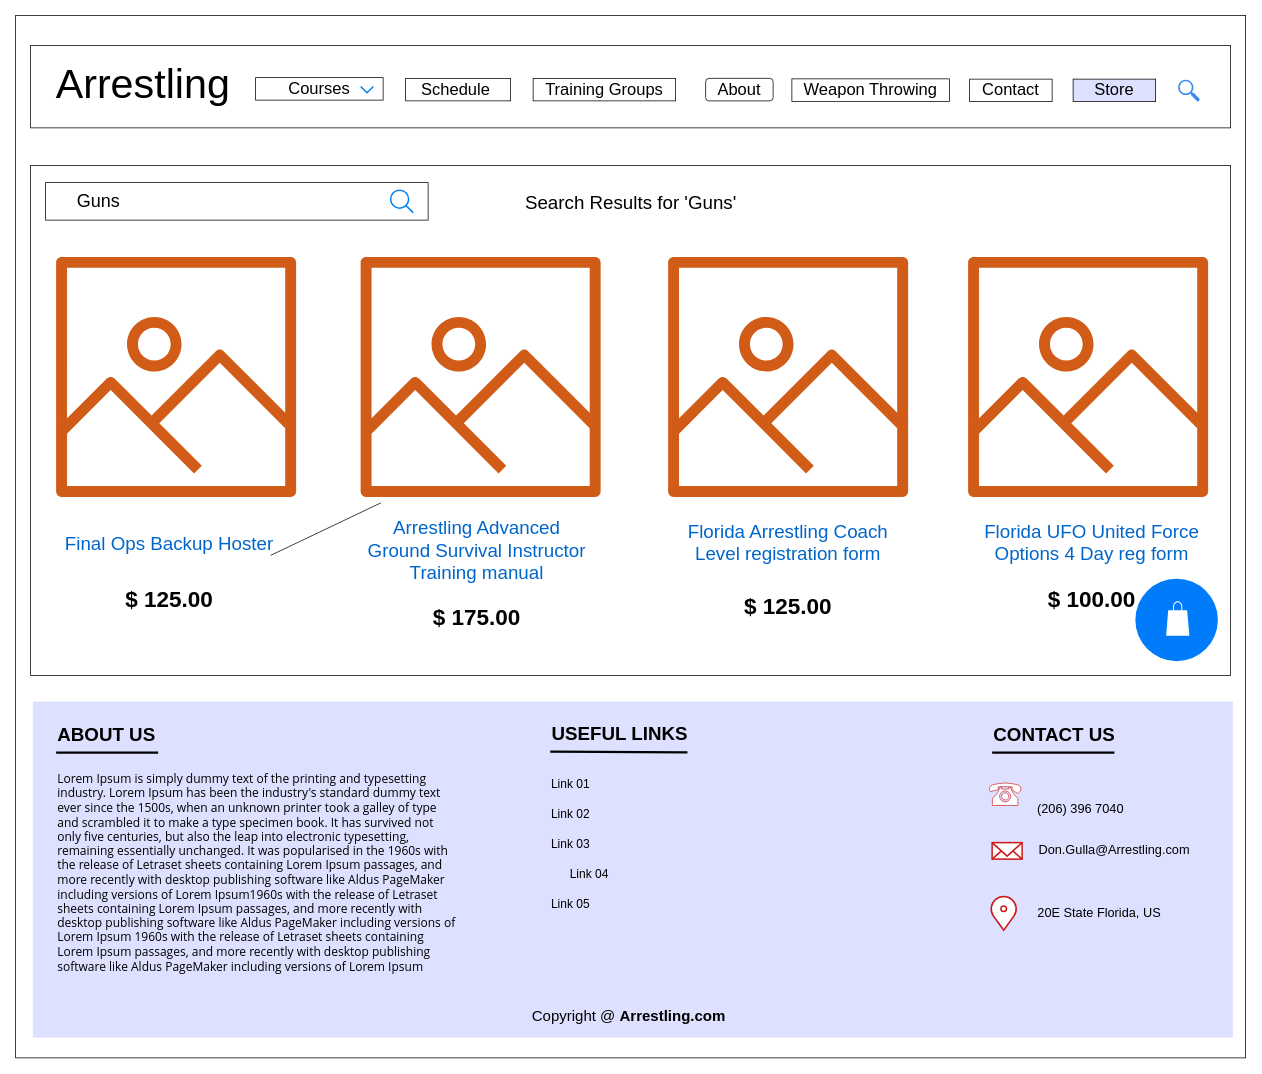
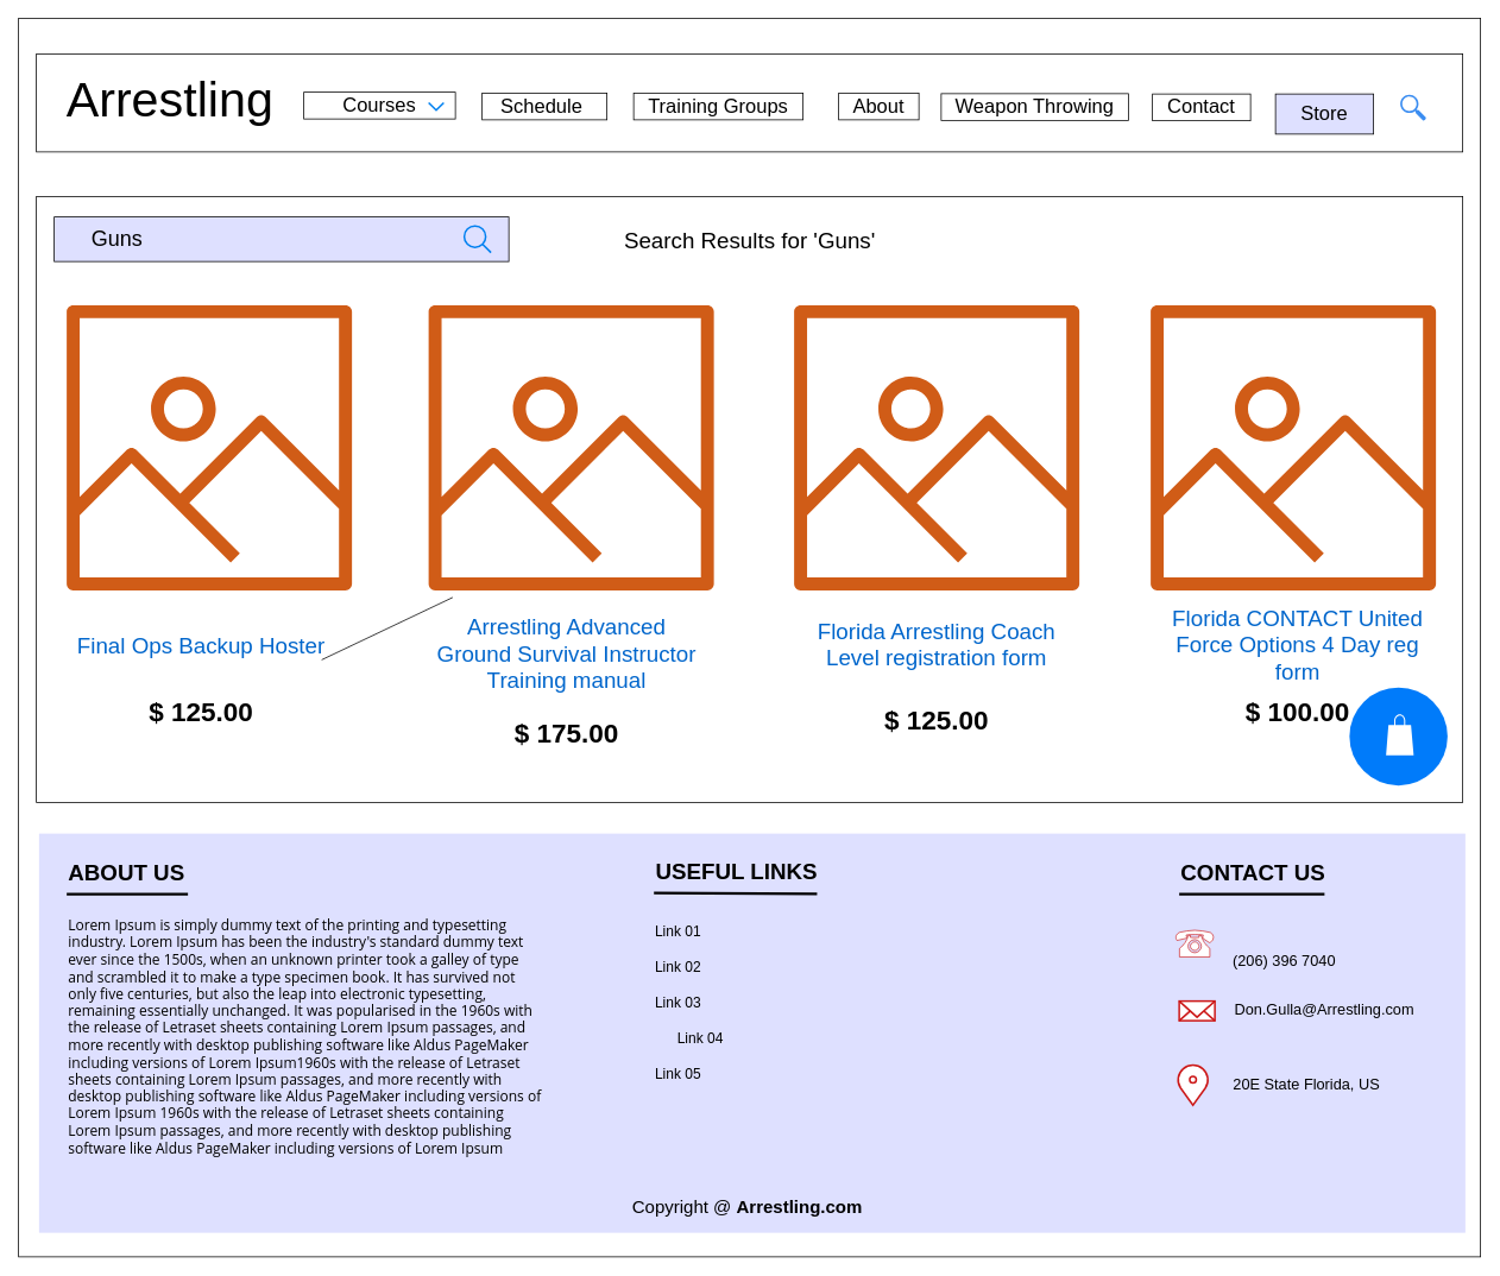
  <mxCell id="0" />
  <mxCell id="1" parent="0" />
  <mxCell id="2" value="" style="whiteSpace=wrap;html=1;" parent="1" vertex="1"><mxGeometry x="20" y="20" width="1640" height="1390" as="geometry" /></mxCell>
  <mxCell id="3" value="" style="rounded=0;whiteSpace=wrap;html=1;strokeColor=#000000;fillColor=none;" parent="1" vertex="1"><mxGeometry x="40" y="60" width="1600" height="110" as="geometry" /></mxCell>
  <mxCell id="4" value="&lt;font style=&quot;font-size: 55px&quot;&gt;Arrestling&lt;/font&gt;" style="text;html=1;strokeColor=none;fillColor=none;align=center;verticalAlign=middle;whiteSpace=wrap;rounded=0;" parent="1" vertex="1"><mxGeometry x="170" y="99.75" width="40" height="20" as="geometry" /></mxCell>
  <mxCell id="5" value="&lt;font style=&quot;font-size: 22px&quot;&gt;Courses&lt;/font&gt;" style="rounded=0;whiteSpace=wrap;html=1;strokeColor=#000000;fillColor=#ffffff;fontSize=14;align=center;" parent="1" vertex="1"><mxGeometry x="340" y="103" width="170" height="30" as="geometry" /></mxCell>
  <mxCell id="6" value="" style="html=1;verticalLabelPosition=bottom;labelBackgroundColor=#ffffff;verticalAlign=top;shadow=0;dashed=0;strokeWidth=2;shape=mxgraph.ios7.misc.down;strokeColor=#0080f0;fillColor=#ffffff;fontSize=14;" parent="1" vertex="1"><mxGeometry x="480" y="114.75" width="17" height="8.5" as="geometry" /></mxCell>
  <mxCell id="7" value="&lt;span style=&quot;font-size: 22px&quot;&gt;Schedule&amp;nbsp;&lt;/span&gt;" style="rounded=0;whiteSpace=wrap;html=1;strokeColor=#000000;fillColor=#ffffff;fontSize=14;align=center;" parent="1" vertex="1"><mxGeometry x="540" y="104" width="140" height="30" as="geometry" /></mxCell>
  <mxCell id="8" value="&lt;span style=&quot;font-size: 22px&quot;&gt;Training Groups&lt;/span&gt;" style="rounded=0;whiteSpace=wrap;html=1;strokeColor=#000000;fillColor=#ffffff;fontSize=14;align=center;" parent="1" vertex="1"><mxGeometry x="710" y="104" width="190" height="30" as="geometry" /></mxCell>
- <mxCell id="9" value="&lt;span style=&quot;font-size: 22px&quot;&gt;About&lt;/span&gt;" style="whiteSpace=wrap;html=1;strokeColor=#000000;fillColor=#ffffff;fontSize=14;align=center;rounded=1;" parent="1" vertex="1"><mxGeometry x="940" y="104" width="90" height="30" as="geometry" /></mxCell>
+ <mxCell id="9" value="&lt;span style=&quot;font-size: 22px&quot;&gt;About&lt;/span&gt;" style="rounded=0;whiteSpace=wrap;html=1;strokeColor=#000000;fillColor=#ffffff;fontSize=14;align=center;" parent="1" vertex="1"><mxGeometry x="940" y="104" width="90" height="30" as="geometry" /></mxCell>
  <mxCell id="10" value="&lt;span style=&quot;font-size: 22px&quot;&gt;Weapon Throwing&lt;/span&gt;" style="rounded=0;whiteSpace=wrap;html=1;strokeColor=#000000;fillColor=#ffffff;fontSize=14;align=center;" parent="1" vertex="1"><mxGeometry x="1055" y="104.65" width="210" height="30" as="geometry" /></mxCell>
  <mxCell id="11" value="&lt;span style=&quot;font-size: 22px&quot;&gt;Contact&lt;/span&gt;" style="rounded=0;whiteSpace=wrap;html=1;strokeColor=#000000;fillColor=#ffffff;fontSize=14;align=center;" parent="1" vertex="1"><mxGeometry x="1292" y="105" width="110" height="30" as="geometry" /></mxCell>
- <mxCell id="12" value="&lt;span style=&quot;font-size: 22px&quot;&gt;Store&lt;/span&gt;" style="rounded=0;whiteSpace=wrap;html=1;strokeColor=#000000;fontSize=14;align=center;fillColor=#DEE0FF;" parent="1" vertex="1"><mxGeometry x="1430" y="105" width="110" height="30" as="geometry" /></mxCell>
+ <mxCell id="12" value="&lt;span style=&quot;font-size: 22px&quot;&gt;Store&lt;/span&gt;" style="rounded=0;whiteSpace=wrap;html=1;strokeColor=#000000;fontSize=14;align=center;fillColor=#DEE0FF;" parent="1" vertex="1"><mxGeometry x="1430" y="105" width="110" height="45" as="geometry" /></mxCell>
  <mxCell id="13" value="" style="html=1;aspect=fixed;strokeColor=none;shadow=0;align=center;verticalAlign=top;fillColor=#3B8DF1;shape=mxgraph.gcp2.search;fontSize=14;" parent="1" vertex="1"><mxGeometry x="1570" y="105.71" width="29" height="29.29" as="geometry" /></mxCell>
  <mxCell id="14" value="" style="rounded=0;whiteSpace=wrap;html=1;strokeColor=#000000;fontSize=14;fillColor=#FFFFFF;" parent="1" vertex="1"><mxGeometry x="40" y="220" width="1600" height="680" as="geometry" /></mxCell>
- <mxCell id="15" value="&lt;blockquote style=&quot;margin: 0 0 0 40px ; border: none ; padding: 0px&quot;&gt;&lt;font style=&quot;font-size: 24px&quot;&gt;Guns&lt;/font&gt;&lt;/blockquote&gt;" style="rounded=0;whiteSpace=wrap;html=1;strokeColor=#000000;fillColor=#FFFFFF;fontSize=14;align=left;" parent="1" vertex="1"><mxGeometry x="60" y="243" width="510" height="50" as="geometry" /></mxCell>
+ <mxCell id="15" value="&lt;blockquote style=&quot;margin: 0 0 0 40px ; border: none ; padding: 0px&quot;&gt;&lt;font style=&quot;font-size: 24px&quot;&gt;Guns&lt;/font&gt;&lt;/blockquote&gt;" style="rounded=0;whiteSpace=wrap;html=1;strokeColor=#000000;fillColor=#dee0ff;fontSize=14;align=left;" parent="1" vertex="1"><mxGeometry x="60" y="243" width="510" height="50" as="geometry" /></mxCell>
  <mxCell id="16" value="&lt;font style=&quot;font-size: 25px&quot;&gt;Search Results for 'Guns'&lt;/font&gt;" style="text;html=1;strokeColor=none;fillColor=none;align=center;verticalAlign=middle;whiteSpace=wrap;rounded=0;fontSize=14;" parent="1" vertex="1"><mxGeometry x="645.5" y="243" width="389" height="50" as="geometry" /></mxCell>
  <mxCell id="17" value="" style="rounded=0;whiteSpace=wrap;html=1;fillColor=#DEE0FF;strokeColor=none;" parent="1" vertex="1"><mxGeometry x="43" y="935" width="1600" height="448" as="geometry" /></mxCell>
  <mxCell id="18" value="" style="ellipse;whiteSpace=wrap;html=1;aspect=fixed;fontSize=14;fillColor=#007BFA;strokeColor=none;" parent="1" vertex="1"><mxGeometry x="1513" y="771" width="110" height="110" as="geometry" /></mxCell>
  <mxCell id="19" value="" style="pointerEvents=1;shadow=0;dashed=0;html=1;strokeColor=none;labelPosition=center;verticalLabelPosition=bottom;verticalAlign=top;outlineConnect=0;align=center;shape=mxgraph.office.concepts.marketplace_shopping_bag;fontSize=14;fillColor=#FFFFFF;" parent="1" vertex="1"><mxGeometry x="1554" y="801" width="31" height="46" as="geometry" /></mxCell>
  <mxCell id="20" value="&lt;font style=&quot;font-size: 25px&quot;&gt;&lt;b&gt;ABOUT US&lt;/b&gt;&lt;/font&gt;" style="text;html=1;strokeColor=none;fillColor=none;align=left;verticalAlign=middle;whiteSpace=wrap;rounded=0;fontSize=14;" parent="1" vertex="1"><mxGeometry x="74" y="953" width="136" height="50" as="geometry" /></mxCell>
  <mxCell id="21" value="&lt;font style=&quot;font-size: 16px&quot;&gt;&lt;span style=&quot;margin: 0px ; padding: 0px ; font-family: &amp;#34;open sans&amp;#34; , &amp;#34;arial&amp;#34; , sans-serif&quot;&gt;Lorem Ipsum&lt;/span&gt;&lt;span style=&quot;font-family: &amp;#34;open sans&amp;#34; , &amp;#34;arial&amp;#34; , sans-serif&quot;&gt;&amp;nbsp;is simply dummy text of the printing and typesetting industry. Lorem Ipsum has been the industry's standard dummy text ever since the 1500s, when an unknown printer took a galley of type and scrambled it to make a type specimen book. It has survived not only five centuries, but also the leap into electronic typesetting, remaining essentially unchanged. It was popularised in the 1960s with the release of Letraset sheets containing Lorem Ipsum passages, and more recently with desktop publishing software like Aldus PageMaker including versions of Lorem Ipsum&lt;/span&gt;&lt;/font&gt;&lt;span style=&quot;font-family: &amp;#34;open sans&amp;#34; , &amp;#34;arial&amp;#34; , sans-serif ; font-size: 16px&quot;&gt;1960s with the release of Letraset sheets containing Lorem Ipsum passages, and more recently with desktop publishing software like Aldus PageMaker including versions of Lorem Ipsum&amp;nbsp;&lt;/span&gt;&lt;span style=&quot;font-family: &amp;#34;open sans&amp;#34; , &amp;#34;arial&amp;#34; , sans-serif ; font-size: 16px&quot;&gt;1960s with the release of Letraset sheets containing Lorem Ipsum passages, and more recently with desktop publishing software like Aldus PageMaker including versions of Lorem Ipsum&amp;nbsp;&lt;/span&gt;" style="text;html=1;strokeColor=none;fillColor=none;align=left;verticalAlign=middle;whiteSpace=wrap;rounded=0;fontSize=14;" parent="1" vertex="1"><mxGeometry x="74" y="1013" width="536" height="300" as="geometry" /></mxCell>
  <mxCell id="22" value="&lt;font style=&quot;font-size: 25px&quot;&gt;&lt;b&gt;USEFUL LINKS&lt;/b&gt;&lt;/font&gt;" style="text;html=1;strokeColor=none;fillColor=none;align=left;verticalAlign=middle;whiteSpace=wrap;rounded=0;fontSize=14;" parent="1" vertex="1"><mxGeometry x="732.75" y="951.57" width="214.5" height="50" as="geometry" /></mxCell>
  <mxCell id="23" value="&lt;font style=&quot;font-size: 25px&quot;&gt;&lt;b&gt;CONTACT US&lt;/b&gt;&lt;/font&gt;" style="text;html=1;strokeColor=none;fillColor=none;align=left;verticalAlign=middle;whiteSpace=wrap;rounded=0;fontSize=14;" parent="1" vertex="1"><mxGeometry x="1322" y="953" width="178.5" height="50" as="geometry" /></mxCell>
  <mxCell id="24" value="" style="endArrow=none;html=1;fontSize=14;exitX=0;exitY=1;exitDx=0;exitDy=0;entryX=1;entryY=1;entryDx=0;entryDy=0;strokeWidth=3;" parent="1" source="20" target="20" edge="1"><mxGeometry width="50" height="50" relative="1" as="geometry"><mxPoint y="1023" as="sourcePoint" x="-10" /><mxPoint x="40" y="973" as="targetPoint" /></mxGeometry></mxCell>
  <mxCell id="25" value="" style="endArrow=none;html=1;strokeWidth=3;fontSize=14;exitX=0;exitY=1;exitDx=0;exitDy=0;entryX=0.853;entryY=1.023;entryDx=0;entryDy=0;entryPerimeter=0;" parent="1" source="22" target="22" edge="1"><mxGeometry width="50" height="50" relative="1" as="geometry"><mxPoint x="737.25" y="1081.57" as="sourcePoint" /><mxPoint x="787.25" y="1031.57" as="targetPoint" /></mxGeometry></mxCell>
  <mxCell id="26" value="" style="endArrow=none;html=1;strokeWidth=3;fontSize=14;" parent="1" edge="1"><mxGeometry width="50" height="50" relative="1" as="geometry"><mxPoint x="1322" y="1003" as="sourcePoint" /><mxPoint x="1485" y="1003" as="targetPoint" /></mxGeometry></mxCell>
  <mxCell id="27" value="&lt;font style=&quot;font-size: 16px&quot;&gt;Link 01&lt;/font&gt;" style="text;html=1;strokeColor=none;fillColor=none;align=center;verticalAlign=middle;whiteSpace=wrap;rounded=0;fontSize=14;" parent="1" vertex="1"><mxGeometry x="660" y="1033.5" width="200" height="20" as="geometry" /></mxCell>
  <mxCell id="28" value="&lt;font style=&quot;font-size: 16px&quot;&gt;Link 02&lt;/font&gt;" style="text;html=1;strokeColor=none;fillColor=none;align=center;verticalAlign=middle;whiteSpace=wrap;rounded=0;fontSize=14;" parent="1" vertex="1"><mxGeometry x="660" y="1073.5" width="200" height="20" as="geometry" /></mxCell>
  <mxCell id="29" value="&lt;font style=&quot;font-size: 16px&quot;&gt;Link 03&lt;/font&gt;" style="text;html=1;strokeColor=none;fillColor=none;align=center;verticalAlign=middle;whiteSpace=wrap;rounded=0;fontSize=14;" parent="1" vertex="1"><mxGeometry x="660" y="1114" width="200" height="20" as="geometry" /></mxCell>
  <mxCell id="30" value="&lt;font style=&quot;font-size: 16px&quot;&gt;Link 04&lt;/font&gt;" style="text;html=1;strokeColor=none;fillColor=none;align=center;verticalAlign=middle;whiteSpace=wrap;rounded=0;fontSize=14;" parent="1" vertex="1"><mxGeometry x="685" y="1153.5" width="200" height="20" as="geometry" /></mxCell>
  <mxCell id="31" value="&lt;font style=&quot;font-size: 16px&quot;&gt;Link 05&lt;/font&gt;" style="text;html=1;strokeColor=none;fillColor=none;align=center;verticalAlign=middle;whiteSpace=wrap;rounded=0;fontSize=14;" parent="1" vertex="1"><mxGeometry x="660" y="1193.5" width="200" height="20" as="geometry" /></mxCell>
  <mxCell id="32" value="" style="fontColor=#0066CC;verticalAlign=top;verticalLabelPosition=bottom;labelPosition=center;align=center;html=1;outlineConnect=0;gradientColor=none;gradientDirection=north;strokeWidth=2;shape=mxgraph.networks.phone_1;fillColor=#FFFFFF;strokeColor=#CC1818;" parent="1" vertex="1"><mxGeometry x="1318" y="1043.5" width="42.87" height="30" as="geometry" /></mxCell>
  <mxCell id="33" value="" style="html=1;verticalLabelPosition=bottom;align=center;labelBackgroundColor=#ffffff;verticalAlign=top;strokeWidth=2;shadow=0;dashed=0;shape=mxgraph.ios7.icons.mail;fontSize=14;strokeColor=#CC1818;fillColor=#FFFFFF;" parent="1" vertex="1"><mxGeometry x="1322" y="1123" width="40" height="22" as="geometry" /></mxCell>
  <mxCell id="34" value="" style="html=1;verticalLabelPosition=bottom;align=center;labelBackgroundColor=#ffffff;verticalAlign=top;strokeWidth=2;shadow=0;dashed=0;shape=mxgraph.ios7.icons.location;fillColor=#ffffff;fontSize=14;strokeColor=#CC1818;" parent="1" vertex="1"><mxGeometry x="1318.94" y="1193.5" width="37" height="46.25" as="geometry" /></mxCell>
  <mxCell id="35" value="&lt;font style=&quot;font-size: 17px&quot;&gt;(206) 396 7040&lt;/font&gt;" style="text;html=1;strokeColor=none;fillColor=none;align=center;verticalAlign=middle;whiteSpace=wrap;rounded=0;fontSize=14;" parent="1" vertex="1"><mxGeometry x="1370" y="1068.5" width="140" height="20" as="geometry" /></mxCell>
  <mxCell id="36" value="&lt;font style=&quot;font-size: 17px&quot;&gt;Don.Gulla@Arrestling.com&lt;/font&gt;" style="text;html=1;strokeColor=none;fillColor=none;align=center;verticalAlign=middle;whiteSpace=wrap;rounded=0;fontSize=14;" parent="1" vertex="1"><mxGeometry x="1385" y="1124" width="200" height="20" as="geometry" /></mxCell>
  <mxCell id="37" value="&lt;font style=&quot;font-size: 17px&quot;&gt;20E State Florida, US&lt;/font&gt;" style="text;html=1;strokeColor=none;fillColor=none;align=center;verticalAlign=middle;whiteSpace=wrap;rounded=0;fontSize=14;" parent="1" vertex="1"><mxGeometry x="1365" y="1206.63" width="200" height="20" as="geometry" /></mxCell>
  <mxCell id="38" value="&lt;font style=&quot;font-size: 20px&quot;&gt;Copyright @ &lt;b&gt;Arrestling.com&amp;nbsp;&lt;/b&gt;&lt;/font&gt;" style="text;html=1;strokeColor=none;fillColor=none;align=center;verticalAlign=middle;whiteSpace=wrap;rounded=0;fontSize=14;" parent="1" vertex="1"><mxGeometry x="686.5" y="1323" width="307" height="60" as="geometry" /></mxCell>
  <mxCell id="39" value="" style="endArrow=none;html=1;exitX=0.5;exitY=0;exitDx=0;exitDy=0;entryX=0.5;entryY=1;entryDx=0;entryDy=0;" edge="1" parent="1"><mxGeometry width="50" height="50" relative="1" as="geometry"><mxPoint x="360" y="740" as="sourcePoint" /><mxPoint x="507" y="670" as="targetPoint" /></mxGeometry></mxCell>
  <mxCell id="40" value="" style="html=1;verticalLabelPosition=bottom;align=center;labelBackgroundColor=#ffffff;verticalAlign=top;strokeWidth=2;strokeColor=#0080F0;shadow=0;dashed=0;shape=mxgraph.ios7.icons.looking_glass;gradientColor=none;fillColor=none;" vertex="1" parent="1"><mxGeometry x="520" y="253" width="30" height="30" as="geometry" /></mxCell>
  <mxCell id="41" value="" style="outlineConnect=0;fontColor=#232F3E;gradientColor=none;fillColor=#D05C17;strokeColor=none;dashed=0;verticalLabelPosition=bottom;verticalAlign=top;align=center;html=1;fontSize=12;fontStyle=0;aspect=fixed;pointerEvents=1;shape=mxgraph.aws4.container_registry_image;" vertex="1" parent="1"><mxGeometry x="74" y="342" width="320" height="320" as="geometry" /></mxCell>
  <mxCell id="42" value="" style="outlineConnect=0;fontColor=#232F3E;gradientColor=none;fillColor=#D05C17;strokeColor=none;dashed=0;verticalLabelPosition=bottom;verticalAlign=top;align=center;html=1;fontSize=12;fontStyle=0;aspect=fixed;pointerEvents=1;shape=mxgraph.aws4.container_registry_image;" vertex="1" parent="1"><mxGeometry x="480" y="342" width="320" height="320" as="geometry" /></mxCell>
  <mxCell id="43" value="" style="outlineConnect=0;fontColor=#232F3E;gradientColor=none;fillColor=#D05C17;strokeColor=none;dashed=0;verticalLabelPosition=bottom;verticalAlign=top;align=center;html=1;fontSize=12;fontStyle=0;aspect=fixed;pointerEvents=1;shape=mxgraph.aws4.container_registry_image;" vertex="1" parent="1"><mxGeometry x="1290" y="342" width="320" height="320" as="geometry" /></mxCell>
  <mxCell id="44" value="" style="outlineConnect=0;fontColor=#232F3E;gradientColor=none;fillColor=#D05C17;strokeColor=none;dashed=0;verticalLabelPosition=bottom;verticalAlign=top;align=center;html=1;fontSize=12;fontStyle=0;aspect=fixed;pointerEvents=1;shape=mxgraph.aws4.container_registry_image;" vertex="1" parent="1"><mxGeometry x="890" y="342" width="320" height="320" as="geometry" /></mxCell>
- <mxCell id="45" value="&lt;font style=&quot;font-size: 25px&quot; color=&quot;#0066cc&quot;&gt;Florida UFO United Force Options 4 Day reg form&lt;/font&gt;" style="text;html=1;strokeColor=none;fillColor=none;align=center;verticalAlign=middle;whiteSpace=wrap;rounded=0;" vertex="1" parent="1"><mxGeometry x="1300" y="672" width="310" height="100" as="geometry" /></mxCell>
+ <mxCell id="45" value="&lt;font style=&quot;font-size: 25px&quot; color=&quot;#0066cc&quot;&gt;Florida CONTACT United Force Options 4 Day reg form&lt;/font&gt;" style="text;html=1;strokeColor=none;fillColor=none;align=center;verticalAlign=middle;whiteSpace=wrap;rounded=0;" vertex="1" parent="1"><mxGeometry x="1300" y="672" width="310" height="100" as="geometry" /></mxCell>
  <mxCell id="46" value="&lt;font style=&quot;font-size: 25px&quot; color=&quot;#0066cc&quot;&gt;Florida Arrestling Coach Level registration form&lt;/font&gt;" style="text;html=1;strokeColor=none;fillColor=none;align=center;verticalAlign=middle;whiteSpace=wrap;rounded=0;" vertex="1" parent="1"><mxGeometry x="895" y="672" width="310" height="100" as="geometry" /></mxCell>
  <mxCell id="47" value="&lt;font style=&quot;font-size: 25px&quot; color=&quot;#0066cc&quot;&gt;Final Ops Backup Hoster&lt;/font&gt;" style="text;html=1;strokeColor=none;fillColor=none;align=center;verticalAlign=middle;whiteSpace=wrap;rounded=0;" vertex="1" parent="1"><mxGeometry x="70" y="673" width="310" height="100" as="geometry" /></mxCell>
  <mxCell id="48" value="&lt;font style=&quot;font-size: 25px&quot; color=&quot;#0066cc&quot;&gt;Arrestling Advanced Ground Survival Instructor Training manual&lt;/font&gt;" style="text;html=1;strokeColor=none;fillColor=none;align=center;verticalAlign=middle;whiteSpace=wrap;rounded=0;" vertex="1" parent="1"><mxGeometry x="480" y="682" width="310" height="100" as="geometry" /></mxCell>
  <mxCell id="49" value="&lt;font style=&quot;font-size: 30px&quot;&gt;&lt;b&gt;$ 125.00&lt;/b&gt;&lt;/font&gt;" style="text;html=1;strokeColor=none;fillColor=none;align=center;verticalAlign=middle;whiteSpace=wrap;rounded=0;" vertex="1" parent="1"><mxGeometry x="120" y="773" width="210" height="50" as="geometry" /></mxCell>
  <mxCell id="50" value="&lt;font style=&quot;font-size: 30px&quot;&gt;&lt;b&gt;$ 100.00&lt;/b&gt;&lt;/font&gt;" style="text;html=1;strokeColor=none;fillColor=none;align=center;verticalAlign=middle;whiteSpace=wrap;rounded=0;" vertex="1" parent="1"><mxGeometry x="1350" y="773" width="210" height="50" as="geometry" /></mxCell>
  <mxCell id="51" value="&lt;font style=&quot;font-size: 30px&quot;&gt;&lt;b&gt;$ 125.00&lt;/b&gt;&lt;/font&gt;" style="text;html=1;strokeColor=none;fillColor=none;align=center;verticalAlign=middle;whiteSpace=wrap;rounded=0;" vertex="1" parent="1"><mxGeometry x="945" y="782" width="210" height="50" as="geometry" /></mxCell>
  <mxCell id="52" value="&lt;font style=&quot;font-size: 30px&quot;&gt;&lt;b&gt;$ 175.00&lt;/b&gt;&lt;/font&gt;" style="text;html=1;strokeColor=none;fillColor=none;align=center;verticalAlign=middle;whiteSpace=wrap;rounded=0;" vertex="1" parent="1"><mxGeometry x="530" y="797" width="210" height="50" as="geometry" /></mxCell>
